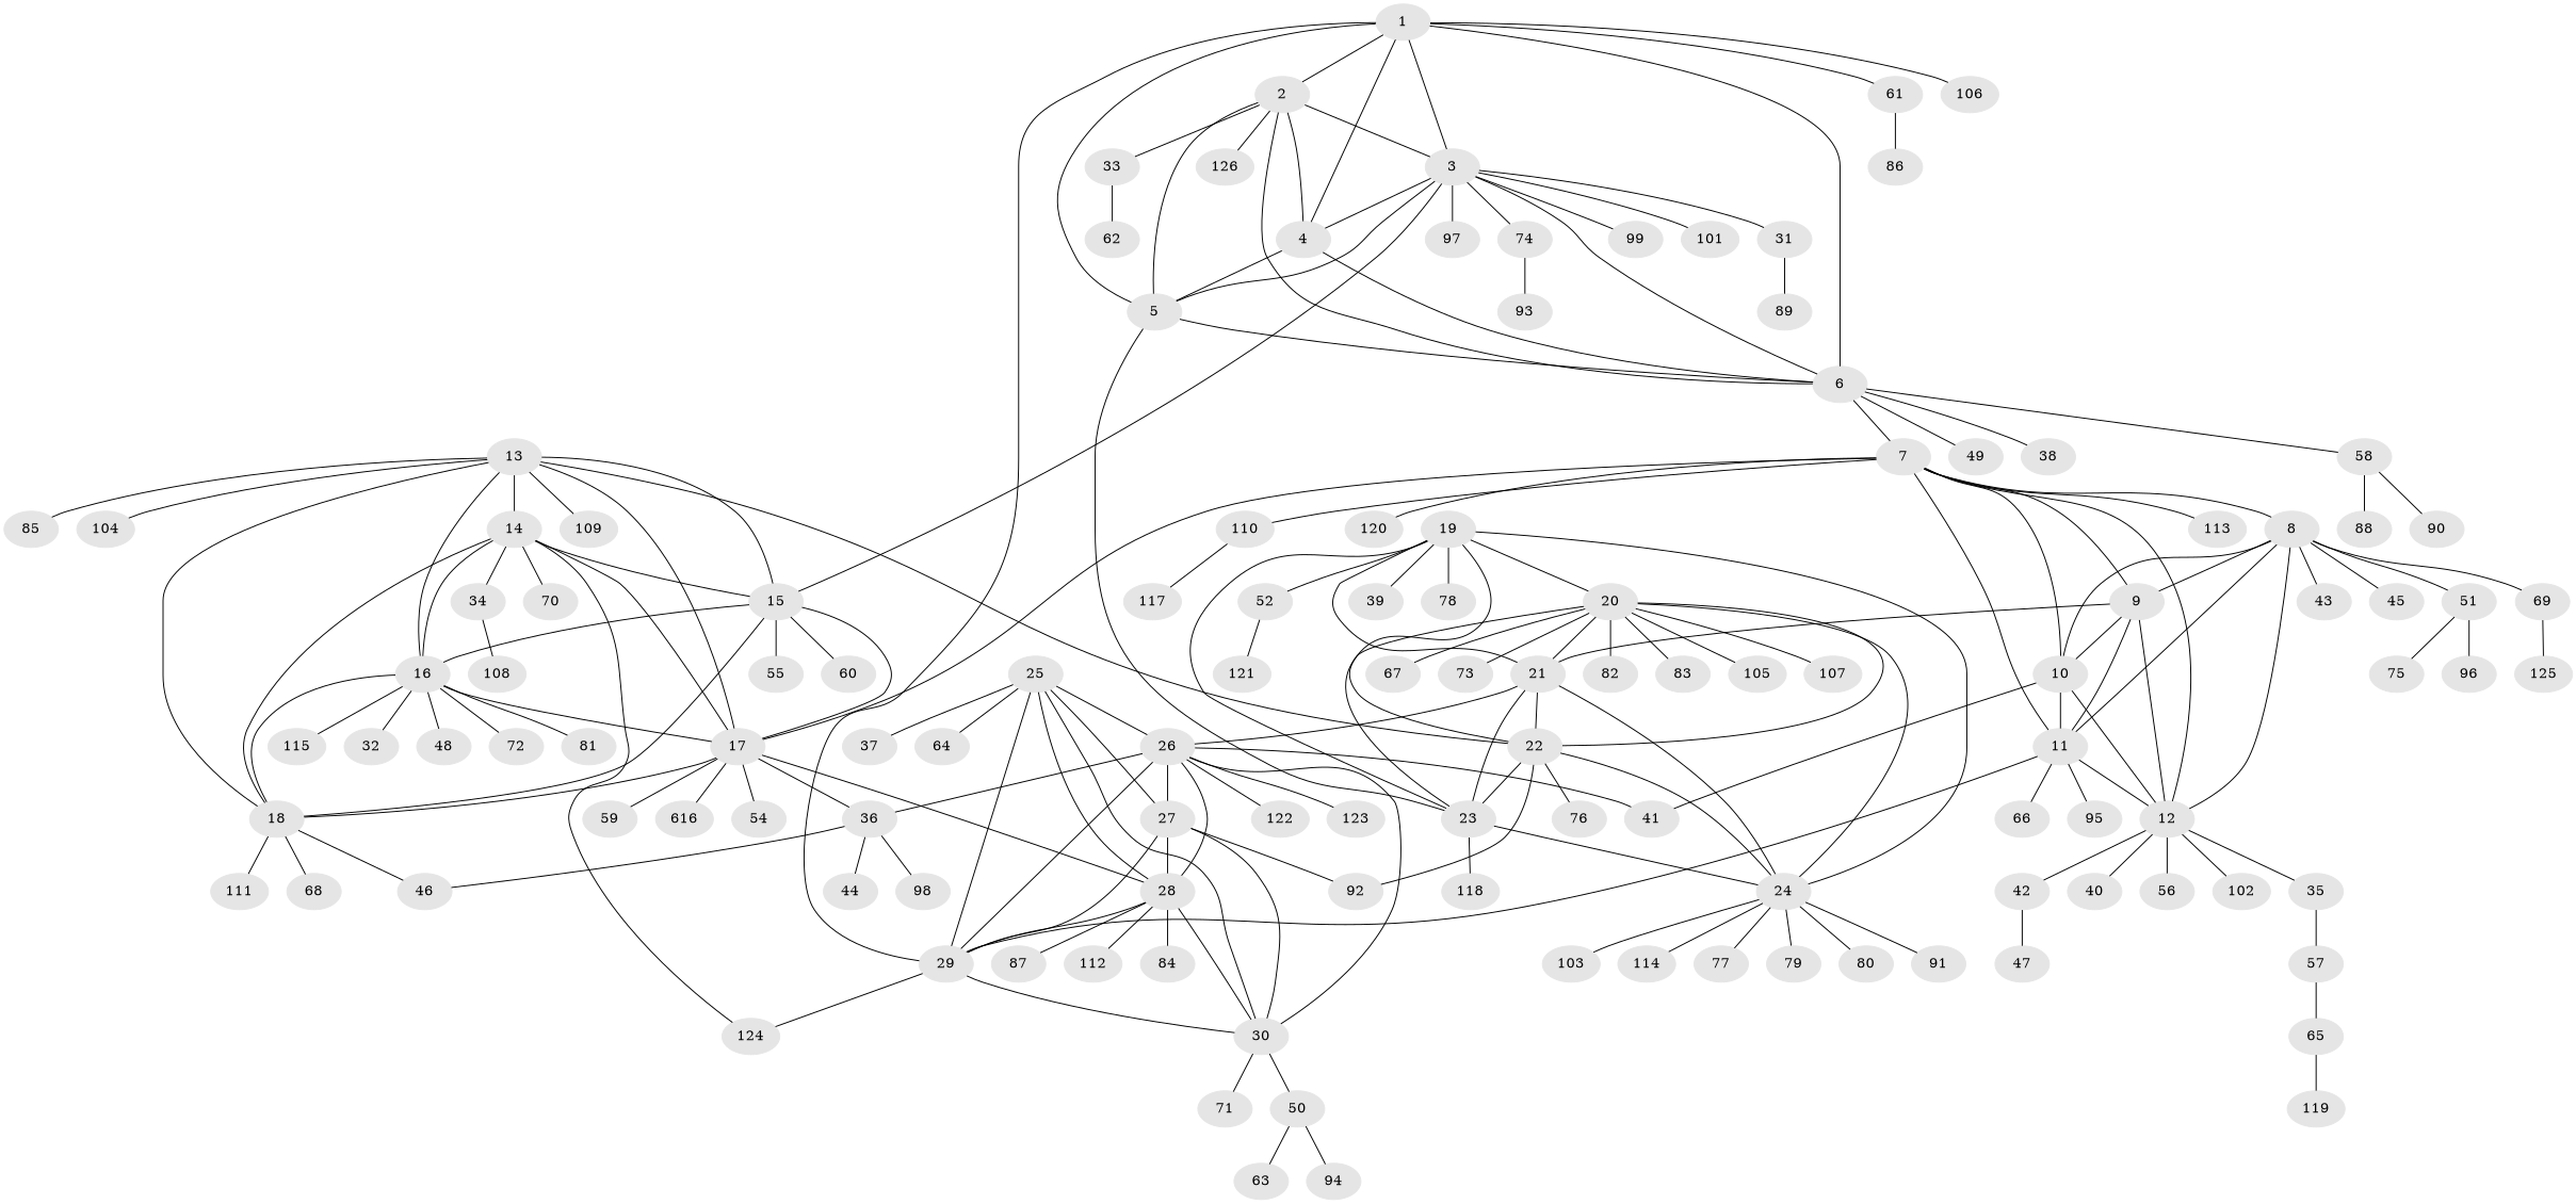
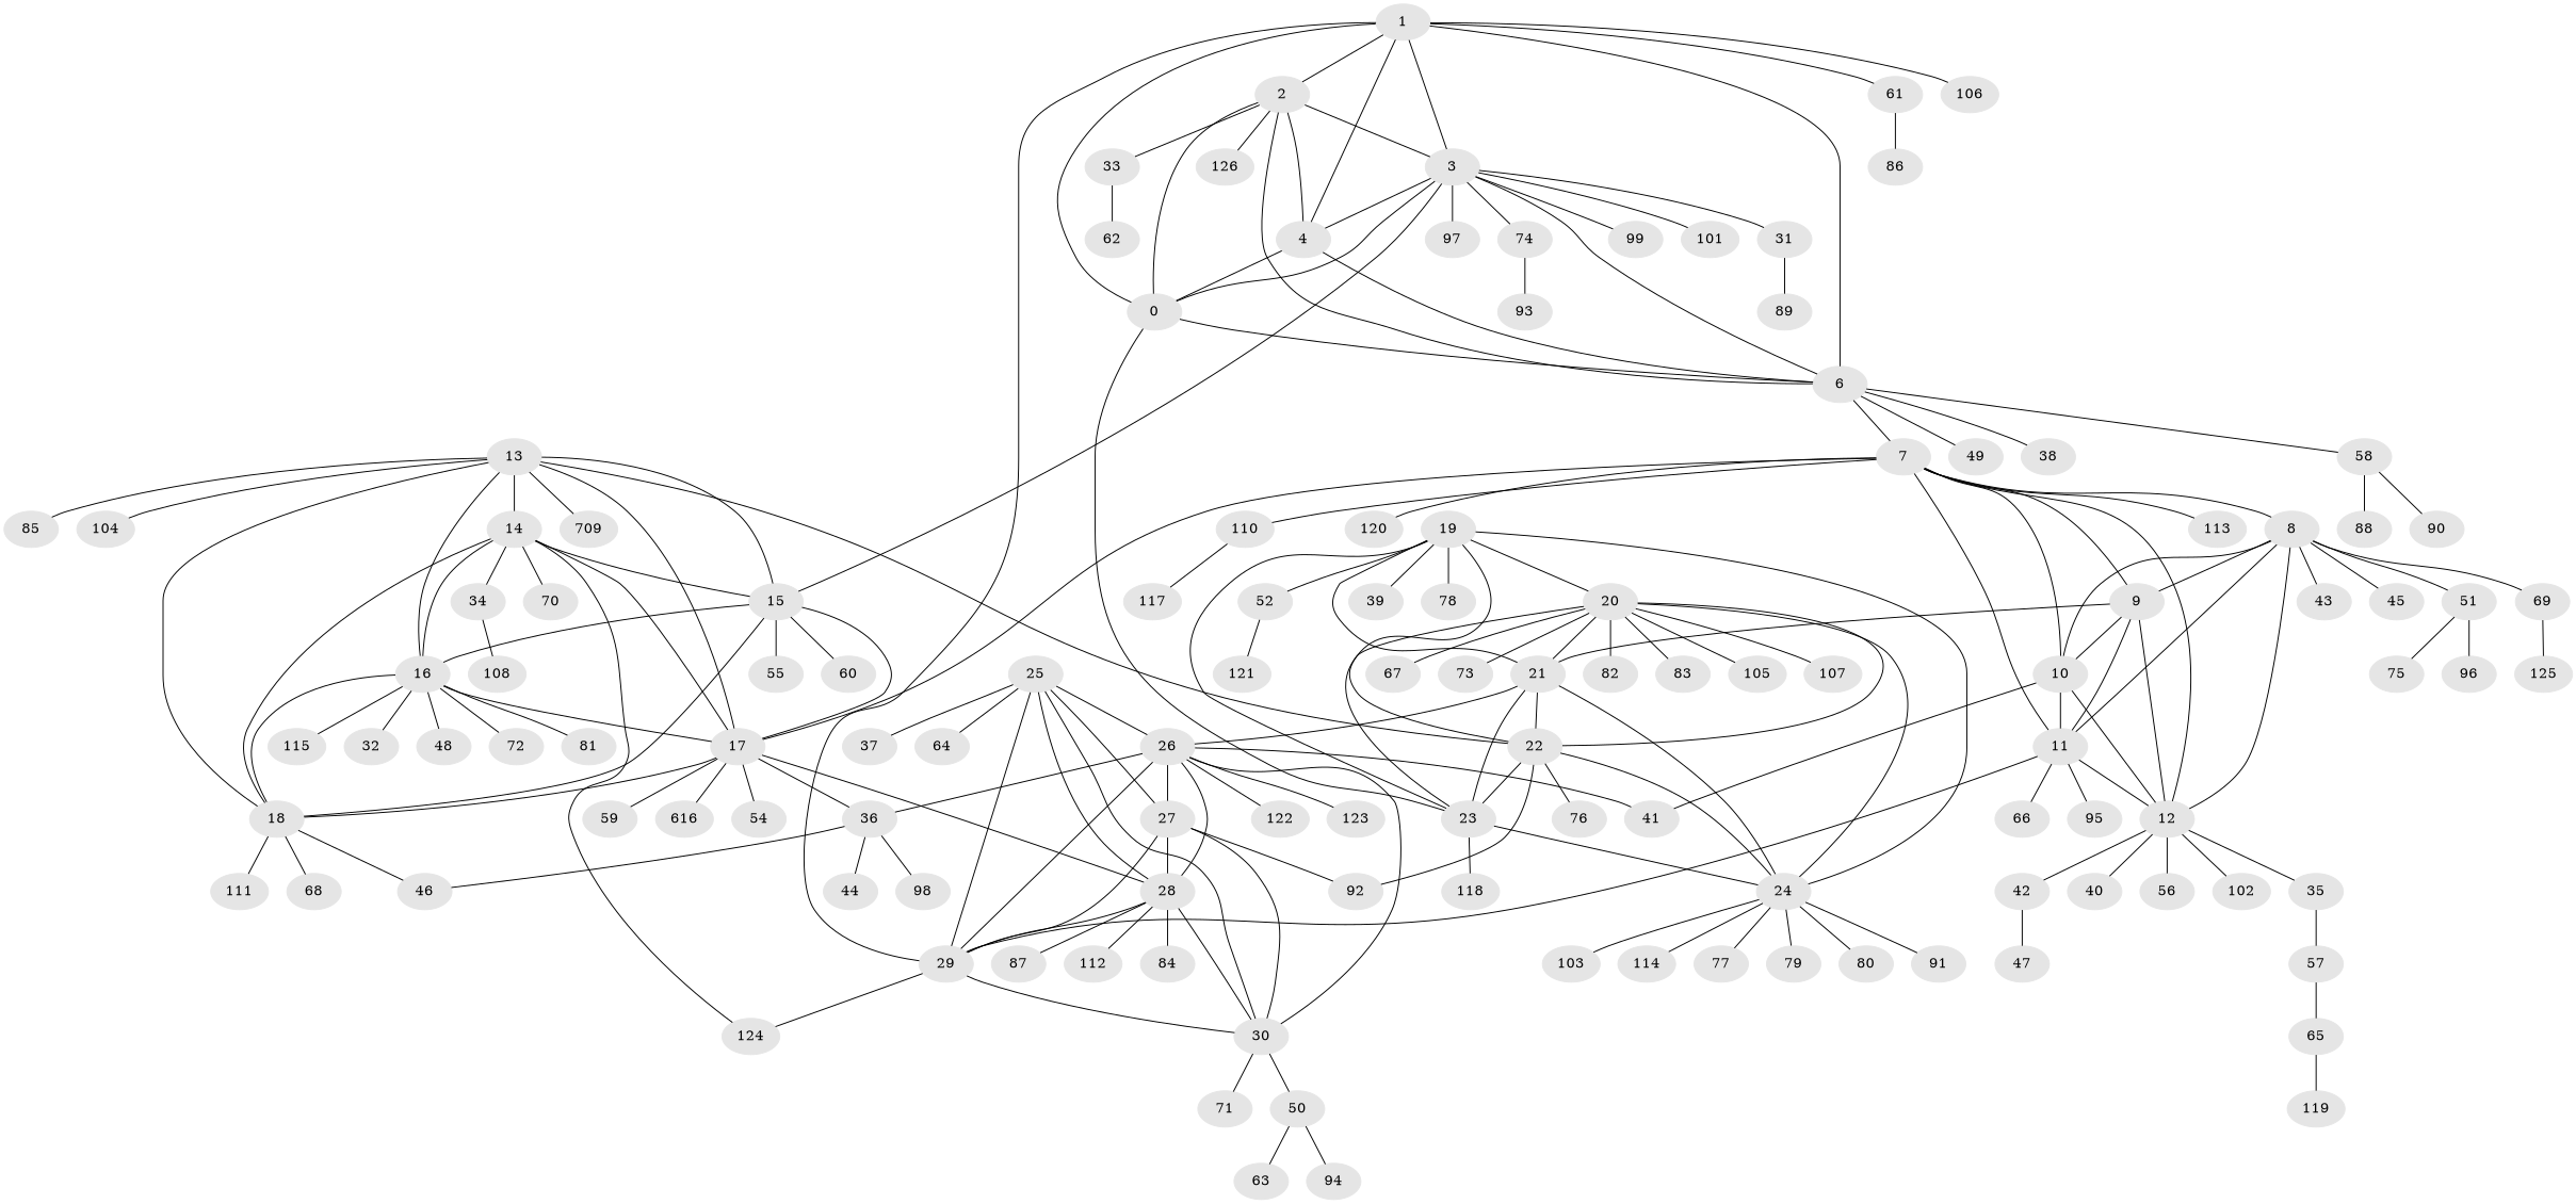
  graph {
    node [color=gray90 style=filled]
    1
    2
    3
    4
-   5
+   5 [label=0]
    6
    29
    61
    106
    33
    126
    15
    31
    74
    97
    99
    101
    23
    7
    38
    49
    58
    124
    30
    86
    62
    17
    16
    18
    55
    60
    89
    93
    24
    118
    8
    9
    10
    11
    12
    110
    113
    120
    88
    90
    43
    45
    51
    69
    21
    41
    66
    95
    35
    40
    42
    56
    102
    28
    36
    54
    59
    n63 [label=616]
    117
    75
    96
    125
    22
    26
    57
    47
    13
    14
    85
    104
-   109
+   109 [label=709]
    34
    70
    32
    48
    72
    81
    115
    46
    68
    111
    76
    92
    108
    84
    87
    112
    44
    98
    19
    20
    39
    52
    78
    67
    73
    82
    83
    105
    107
    77
    79
    80
    91
    103
    114
    121
    27
    122
    123
    25
    37
    64
    50
    71
    63
    94
    65
    119
    1 -- 2
    1 -- 3
    1 -- 4
    1 -- 5
    1 -- 6
    1 -- 29
    1 -- 61
    1 -- 106
    2 -- 3
    2 -- 4
    2 -- 5
    2 -- 6
    2 -- 33
    2 -- 126
    3 -- 4
    3 -- 5
    3 -- 6
    3 -- 15
    3 -- 31
    3 -- 74
    3 -- 97
    3 -- 99
    3 -- 101
    4 -- 5
    4 -- 6
    5 -- 6
    5 -- 23
    6 -- 7
    6 -- 38
    6 -- 49
    6 -- 58
    29 -- 124
    29 -- 30
    61 -- 86
    33 -- 62
    15 -- 17
    15 -- 16
    15 -- 18
    15 -- 55
    15 -- 60
    31 -- 89
    74 -- 93
    23 -- 24
    23 -- 118
    7 -- 17
    7 -- 8
    7 -- 9
    7 -- 10
    7 -- 11
    7 -- 12
    7 -- 110
    7 -- 113
    7 -- 120
    58 -- 88
    58 -- 90
    30 -- 50
    30 -- 71
    17 -- 18
    17 -- 28
    17 -- 36
    17 -- 54
    17 -- 59
    17 -- n63
    16 -- 17
    16 -- 18
    16 -- 32
    16 -- 48
    16 -- 72
    16 -- 81
    16 -- 115
    18 -- 46
    18 -- 68
    18 -- 111
    24 -- 77
    24 -- 79
    24 -- 80
    24 -- 91
    24 -- 103
    24 -- 114
    8 -- 9
    8 -- 10
    8 -- 11
    8 -- 12
    8 -- 43
    8 -- 45
    8 -- 51
    8 -- 69
    9 -- 10
    9 -- 11
    9 -- 12
    9 -- 21
    10 -- 11
    10 -- 12
    10 -- 41
    11 -- 29
    11 -- 12
    11 -- 66
    11 -- 95
    12 -- 35
    12 -- 40
    12 -- 42
    12 -- 56
    12 -- 102
    110 -- 117
    51 -- 75
    51 -- 96
    69 -- 125
    21 -- 23
    21 -- 24
    21 -- 22
    21 -- 26
    35 -- 57
    42 -- 47
    28 -- 29
    28 -- 30
    28 -- 84
    28 -- 87
    28 -- 112
    36 -- 46
    36 -- 44
    36 -- 98
    22 -- 23
    22 -- 24
    22 -- 76
    22 -- 92
    26 -- 29
    26 -- 30
    26 -- 41
    26 -- 28
    26 -- 36
    26 -- 27
    26 -- 122
    26 -- 123
    57 -- 65
    13 -- 15
    13 -- 17
    13 -- 16
    13 -- 18
    13 -- 22
    13 -- 14
    13 -- 85
    13 -- 104
    13 -- 109
    14 -- 15
    14 -- 124
    14 -- 17
    14 -- 16
    14 -- 18
    14 -- 34
    14 -- 70
    34 -- 108
    19 -- 23
    19 -- 24
    19 -- 21
    19 -- 22
    19 -- 20
    19 -- 39
    19 -- 52
    19 -- 78
    20 -- 23
    20 -- 24
    20 -- 21
    20 -- 22
    20 -- 67
    20 -- 73
    20 -- 82
    20 -- 83
    20 -- 105
    20 -- 107
    52 -- 121
    27 -- 29
    27 -- 30
    27 -- 28
    27 -- 92
    25 -- 29
    25 -- 30
    25 -- 28
    25 -- 26
    25 -- 27
    25 -- 37
    25 -- 64
    50 -- 63
    50 -- 94
    65 -- 119
  }
